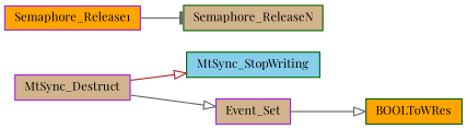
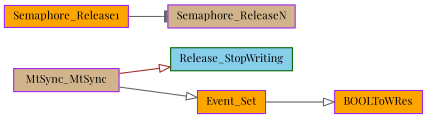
  digraph {
    fontname="Playfair Display"
    rankdir=LR
    node [color=purple fillcolor=orange fontname="Playfair Display" fontsize=10 shape=record style=filled]
    edge [arrowhead=onormal color=gray40 fontname="Playfair Display" fontsize=10 labelfontname=Helvetica labelfontsize=10 style=solid]
-   n1 [fillcolor=tan fontcolor=black height=0.2 label=MtSync_Destruct width=0.4]
-   n2 [color=darkgreen fillcolor=skyblue height=0.2 label=MtSync_StopWriting width=0.4]
-   n3 [fillcolor=tan height=0.2 label=Event_Set width=0.4]
-   n4 [color=darkgreen height=0.2 label=BOOLToWRes width=0.4]
+   n1 [fillcolor=tan fontcolor=black height=0.2 label=MtSync_MtSync width=0.4]
+   n2 [color=darkgreen fillcolor=skyblue height=0.2 label=Release_StopWriting width=0.4]
+   n3 [height=0.2 label=Event_Set width=0.4]
+   n4 [height=0.2 label=BOOLToWRes width=0.4]
    n5 [height=0.2 label=Semaphore_Release1 width=0.4]
-   n6 [color=darkgreen fillcolor=tan height=0.2 label=Semaphore_ReleaseN width=0.4]
+   n6 [fillcolor=tan height=0.2 label=Semaphore_ReleaseN width=0.4]
    n1 -> n2 [color=brown]
    n1 -> n3
    n3 -> n4
    n5 -> n6 [arrowhead=tee]
  }
